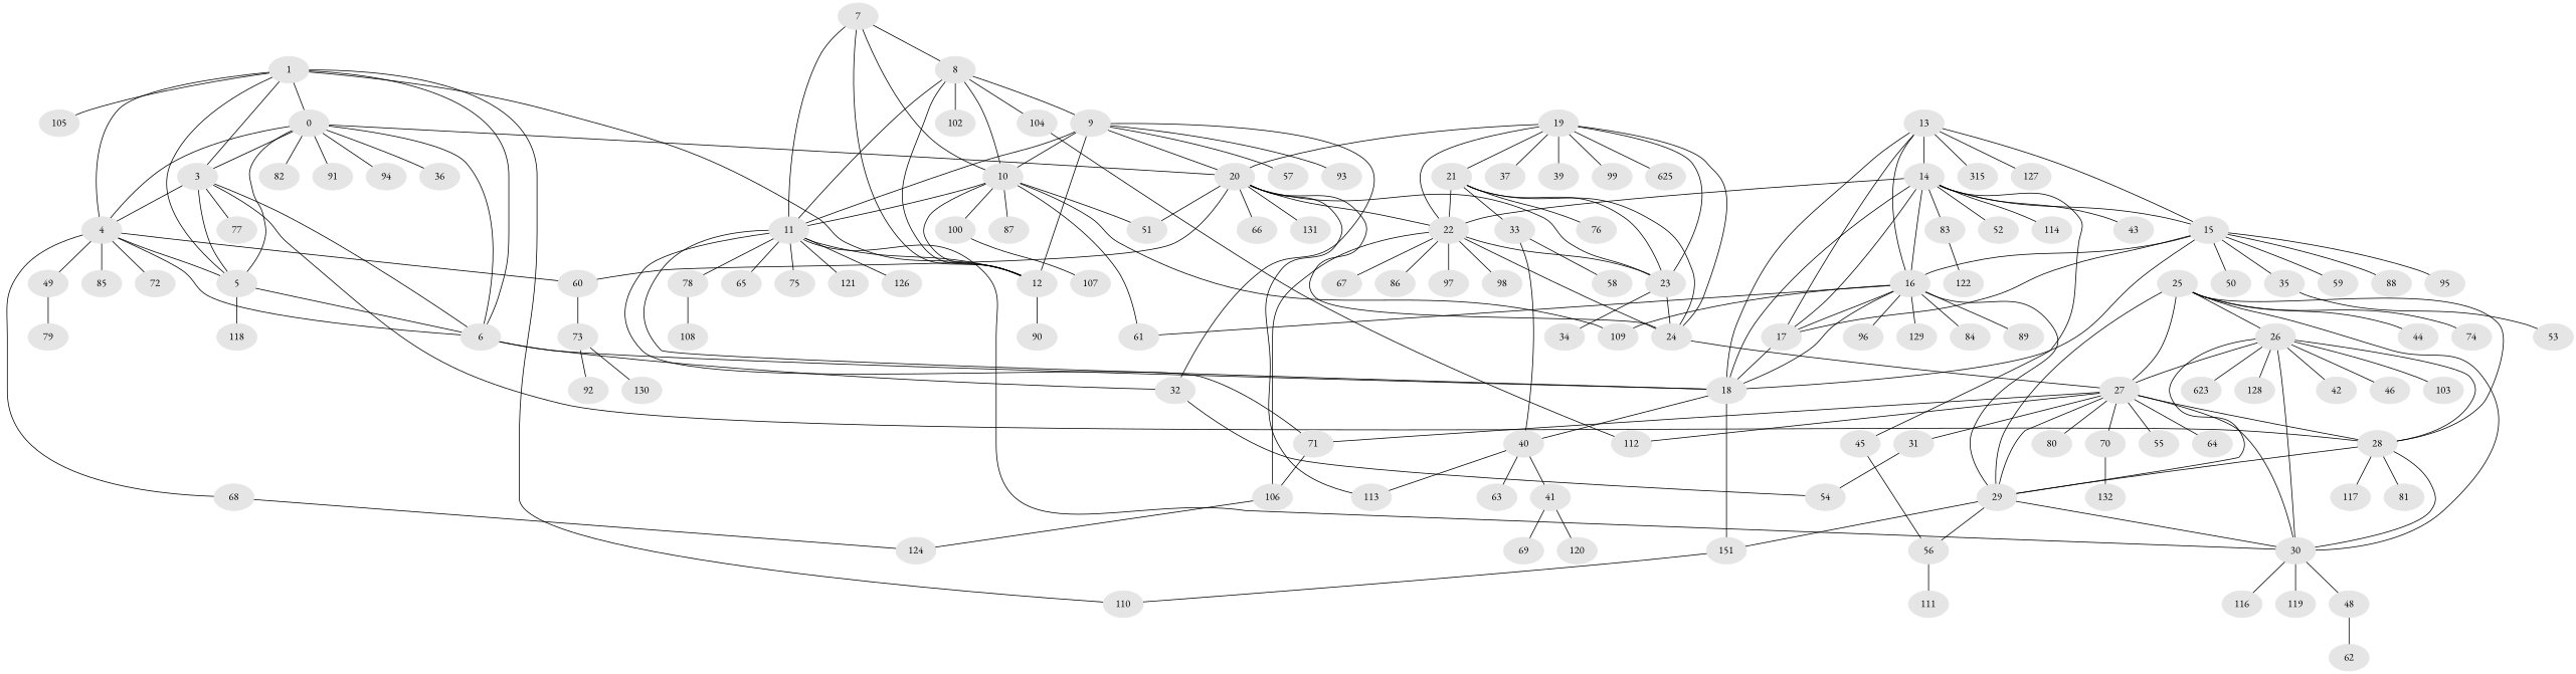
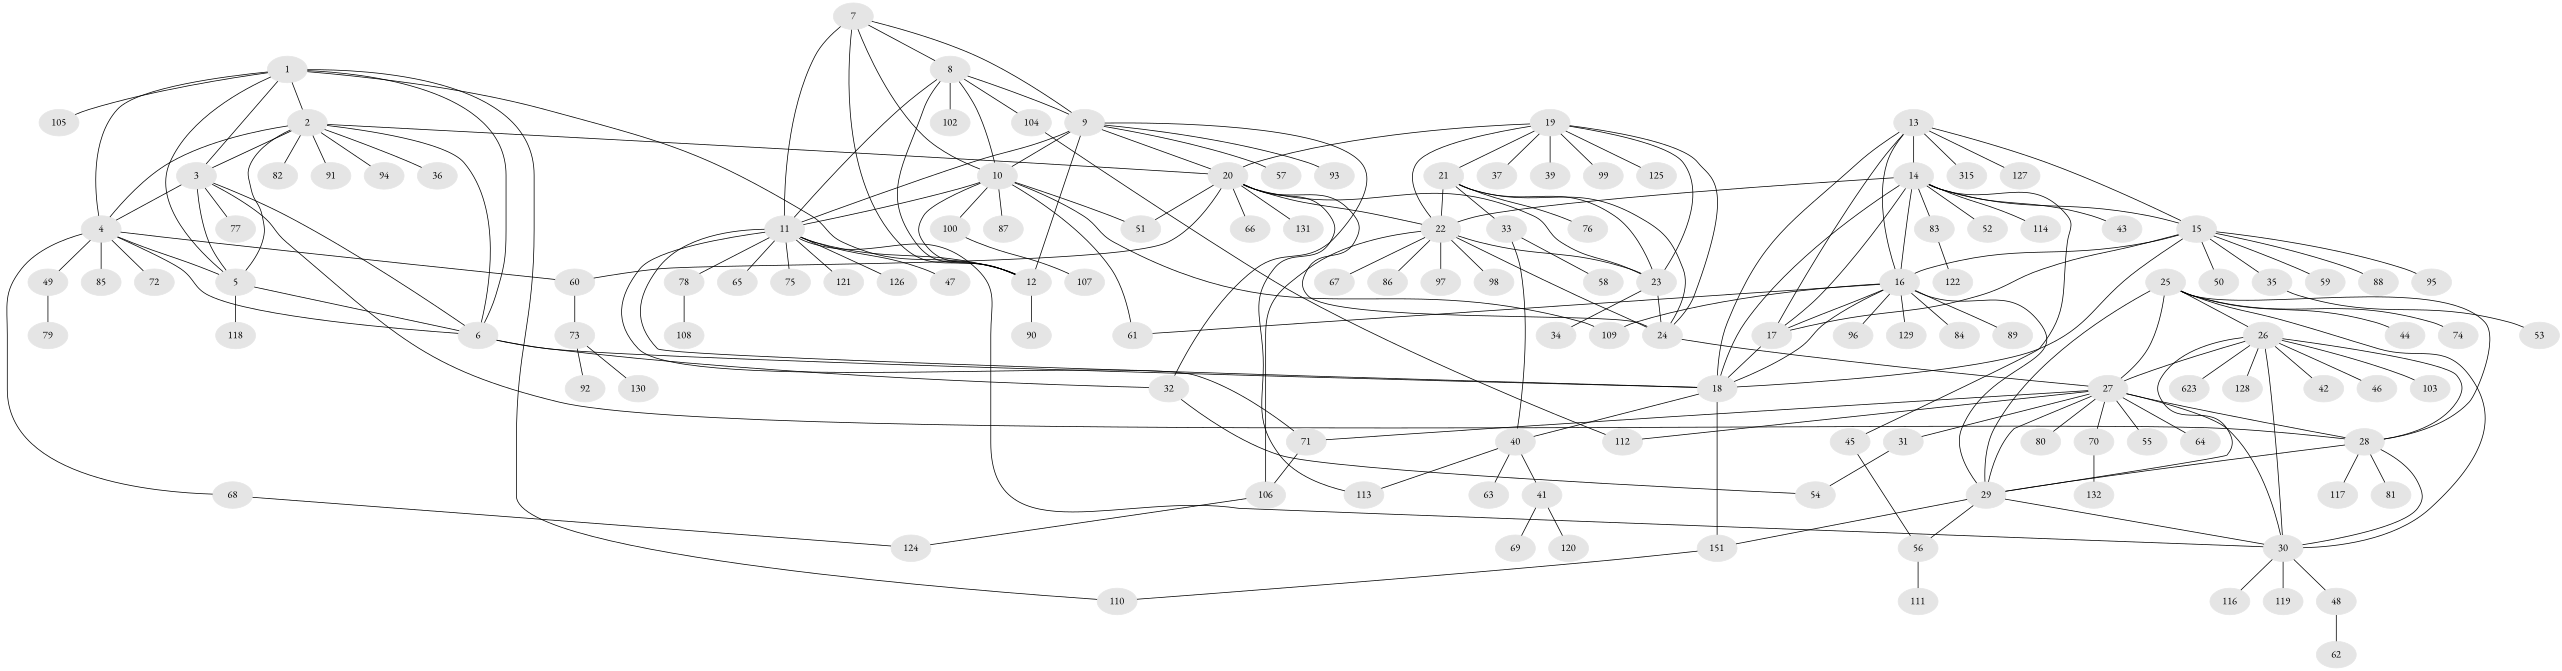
  graph {
    fontname="EB Garamond"
    node [color=gray90 fontname="EB Garamond" style=filled]
    edge [fontname="EB Garamond"]
    1
-   2 [label=0]
+   2
    3
    4
    5
    6
    12
    105
    110
    20
    36
    82
    91
    94
    28
    77
    49
    60
    68
    72
    85
    118
    18
    32
    90
    51
    22
    113
    23
    24
    66
    131
    30
    29
    81
    117
    79
    73
    124
    40
    n41 [label=151]
    54
    7
    8
    9
    10
    11
    102
    104
    57
    93
    61
    87
    100
    109
+   47
    65
    71
    75
    78
    121
    126
    112
    107
    48
    116
    119
    106
    108
    92
    130
    13
    14
    15
    16
    17
    n77 [label=315]
    127
    43
    45
    52
    83
    114
    35
    50
    59
    88
    95
    84
    89
    96
    129
    67
    86
    97
    98
    56
    122
    53
    41
    63
    19
    21
    37
    39
    99
-   125 [label=625]
+   125
    33
    76
    34
    27
    58
    31
    55
    64
    70
    80
    25
    26
    44
    74
    42
    46
    103
    n125 [label=623]
    128
    132
    111
    62
    69
    120
    1 -- 2
    1 -- 3
    1 -- 4
    1 -- 5
    1 -- 6
    1 -- 12
    1 -- 105
    1 -- 110
    2 -- 3
    2 -- 4
    2 -- 5
    2 -- 6
    2 -- 20
    2 -- 36
    2 -- 82
    2 -- 91
    2 -- 94
    3 -- 4
    3 -- 5
    3 -- 6
    3 -- 28
    3 -- 77
    4 -- 5
    4 -- 6
    4 -- 49
    4 -- 60
    4 -- 68
    4 -- 72
    4 -- 85
    5 -- 6
    5 -- 118
    6 -- 18
    6 -- 32
    12 -- 90
    20 -- 60
    20 -- 51
    20 -- 22
    20 -- 113
    20 -- 23
    20 -- 24
    20 -- 66
    20 -- 131
    28 -- 30
    28 -- 29
    28 -- 81
    28 -- 117
    49 -- 79
    60 -- 73
    68 -- 124
    18 -- 40
    18 -- n41
    32 -- 54
    22 -- 23
    22 -- 24
    22 -- 106
    22 -- 67
    22 -- 86
    22 -- 97
    22 -- 98
    23 -- 24
    23 -- 34
    24 -- 27
    30 -- 48
    30 -- 116
    30 -- 119
    29 -- 30
    29 -- n41
    29 -- 56
    73 -- 92
    73 -- 130
    40 -- 113
    40 -- 41
    40 -- 63
    n41 -- 110
    7 -- 12
    7 -- 8
+   7 -- 9
    7 -- 10
    7 -- 11
    8 -- 12
    8 -- 9
    8 -- 10
    8 -- 11
    8 -- 102
    8 -- 104
    9 -- 12
    9 -- 20
    9 -- 32
    9 -- 10
    9 -- 11
    9 -- 57
    9 -- 93
    10 -- 12
    10 -- 51
    10 -- 11
    10 -- 61
    10 -- 87
    10 -- 100
    10 -- 109
    11 -- 12
    11 -- 18
    11 -- 30
+   11 -- 47
    11 -- 65
    11 -- 71
    11 -- 75
    11 -- 78
    11 -- 121
    11 -- 126
    104 -- 112
    100 -- 107
    71 -- 106
    78 -- 108
    48 -- 62
    106 -- 124
    13 -- 18
    13 -- 14
    13 -- 15
    13 -- 16
    13 -- 17
    13 -- n77
    13 -- 127
    14 -- 18
    14 -- 22
    14 -- 15
    14 -- 16
    14 -- 17
    14 -- 43
    14 -- 45
    14 -- 52
    14 -- 83
    14 -- 114
    15 -- 18
    15 -- 16
    15 -- 17
    15 -- 35
    15 -- 50
    15 -- 59
    15 -- 88
    15 -- 95
    16 -- 18
    16 -- 29
    16 -- 61
    16 -- 109
    16 -- 17
    16 -- 84
    16 -- 89
    16 -- 96
    16 -- 129
    17 -- 18
    45 -- 56
    83 -- 122
    35 -- 53
    56 -- 111
    41 -- 69
    41 -- 120
    19 -- 20
    19 -- 22
    19 -- 23
    19 -- 24
    19 -- 21
    19 -- 37
    19 -- 39
    19 -- 99
    19 -- 125
    21 -- 22
    21 -- 23
    21 -- 24
    21 -- 33
    21 -- 76
    33 -- 40
    33 -- 58
    27 -- 28
    27 -- 30
    27 -- 29
    27 -- 71
    27 -- 112
    27 -- 31
    27 -- 55
    27 -- 64
    27 -- 70
    27 -- 80
    31 -- 54
    70 -- 132
    25 -- 28
    25 -- 30
    25 -- 29
    25 -- 27
    25 -- 26
    25 -- 44
    25 -- 74
    26 -- 28
    26 -- 30
    26 -- 29
    26 -- 27
    26 -- 42
    26 -- 46
    26 -- 103
    26 -- n125
    26 -- 128
  }
